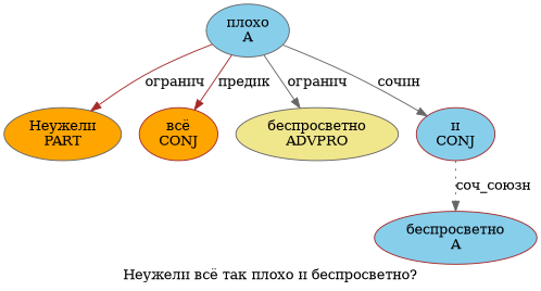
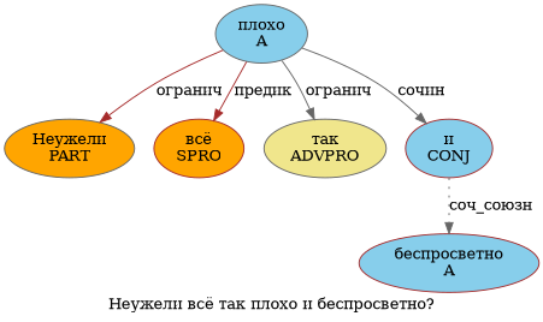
  digraph {
    fontname="DejaVu Serif"
    label="Неужели всё так плохо и беспросветно?"
    node [color=gray40 fillcolor=skyblue fontname="DejaVu Serif" penwidth=1 shape=ellipse style=filled]
    edge [color=gray40 fontname="DejaVu Serif" style=solid]
    n1 [fillcolor=orange label="Неужели\nPART"]
-   n2 [color=brown fillcolor=orange label="всё\nCONJ"]
-   n3 [fillcolor=khaki label="беспросветно\nADVPRO"]
+   n2 [color=brown fillcolor=orange label="всё\nSPRO"]
+   n3 [fillcolor=khaki label="так\nADVPRO"]
    n4 [label="плохо\nA"]
    n5 [color=brown label="и\nCONJ"]
    n6 [color=brown label="беспросветно\nA"]
    n4 -> n1 [color=brown label="огранич"]
    n4 -> n2 [color=brown label="предик"]
    n4 -> n3 [label="огранич"]
    n4 -> n5 [label="сочин"]
    n5 -> n6 [label="соч_союзн" style=dotted]
  }
